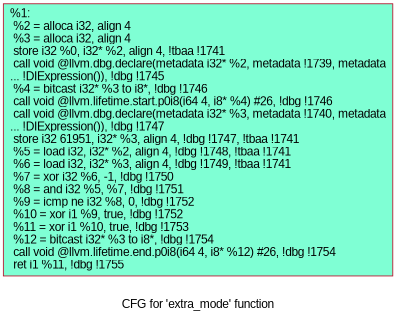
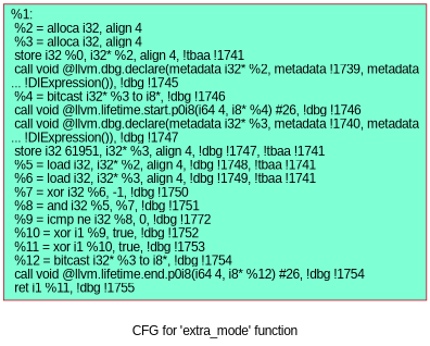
  digraph {
    label="CFG for 'extra_mode' function"
    fontname="Liberation Sans"
-   n1 [color="#b70d28ff" fillcolor=aquamarine label="{%1:\l  %2 = alloca i32, align 4\l  %3 = alloca i32, align 4\l  store i32 %0, i32* %2, align 4, !tbaa !1741\l  call void @llvm.dbg.declare(metadata i32* %2, metadata !1739, metadata\l... !DIExpression()), !dbg !1745\l  %4 = bitcast i32* %3 to i8*, !dbg !1746\l  call void @llvm.lifetime.start.p0i8(i64 4, i8* %4) #26, !dbg !1746\l  call void @llvm.dbg.declare(metadata i32* %3, metadata !1740, metadata\l... !DIExpression()), !dbg !1747\l  store i32 61951, i32* %3, align 4, !dbg !1747, !tbaa !1741\l  %5 = load i32, i32* %2, align 4, !dbg !1748, !tbaa !1741\l  %6 = load i32, i32* %3, align 4, !dbg !1749, !tbaa !1741\l  %7 = xor i32 %6, -1, !dbg !1750\l  %8 = and i32 %5, %7, !dbg !1751\l  %9 = icmp ne i32 %8, 0, !dbg !1752\l  %10 = xor i1 %9, true, !dbg !1752\l  %11 = xor i1 %10, true, !dbg !1753\l  %12 = bitcast i32* %3 to i8*, !dbg !1754\l  call void @llvm.lifetime.end.p0i8(i64 4, i8* %12) #26, !dbg !1754\l  ret i1 %11, !dbg !1755\l}" shape=record style=filled fontname="Liberation Sans"]
+   n1 [color="#b70d28ff" fillcolor=aquamarine label="{%1:\l  %2 = alloca i32, align 4\l  %3 = alloca i32, align 4\l  store i32 %0, i32* %2, align 4, !tbaa !1741\l  call void @llvm.dbg.declare(metadata i32* %2, metadata !1739, metadata\l... !DIExpression()), !dbg !1745\l  %4 = bitcast i32* %3 to i8*, !dbg !1746\l  call void @llvm.lifetime.start.p0i8(i64 4, i8* %4) #26, !dbg !1746\l  call void @llvm.dbg.declare(metadata i32* %3, metadata !1740, metadata\l... !DIExpression()), !dbg !1747\l  store i32 61951, i32* %3, align 4, !dbg !1747, !tbaa !1741\l  %5 = load i32, i32* %2, align 4, !dbg !1748, !tbaa !1741\l  %6 = load i32, i32* %3, align 4, !dbg !1749, !tbaa !1741\l  %7 = xor i32 %6, -1, !dbg !1750\l  %8 = and i32 %5, %7, !dbg !1751\l  %9 = icmp ne i32 %8, 0, !dbg !1772\l  %10 = xor i1 %9, true, !dbg !1752\l  %11 = xor i1 %10, true, !dbg !1753\l  %12 = bitcast i32* %3 to i8*, !dbg !1754\l  call void @llvm.lifetime.end.p0i8(i64 4, i8* %12) #26, !dbg !1754\l  ret i1 %11, !dbg !1755\l}" shape=record style=filled fontname="Liberation Sans"]
  }
